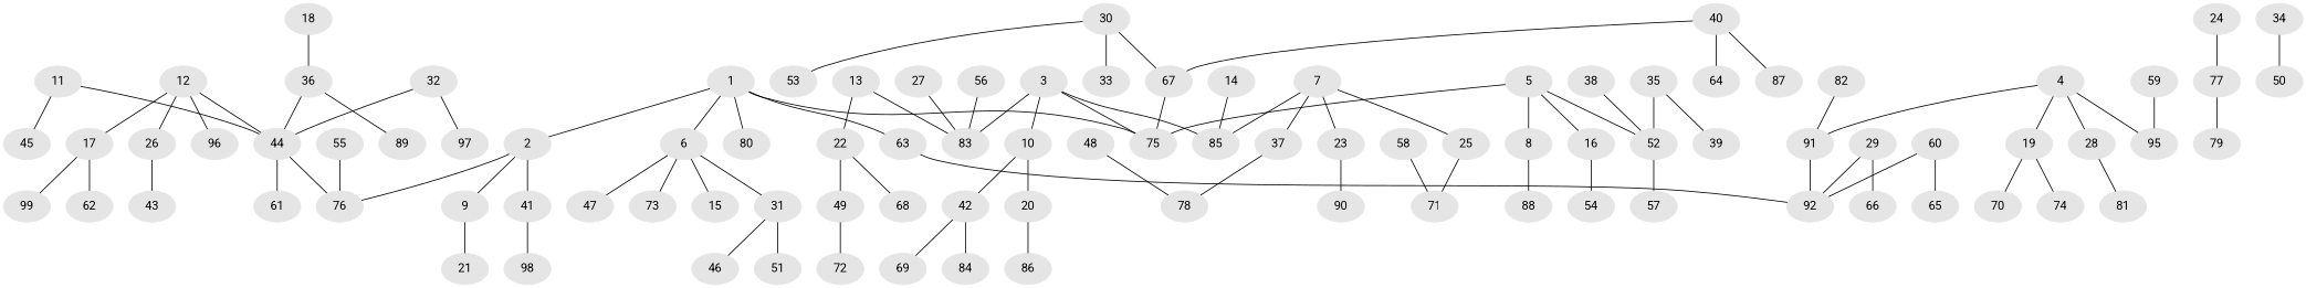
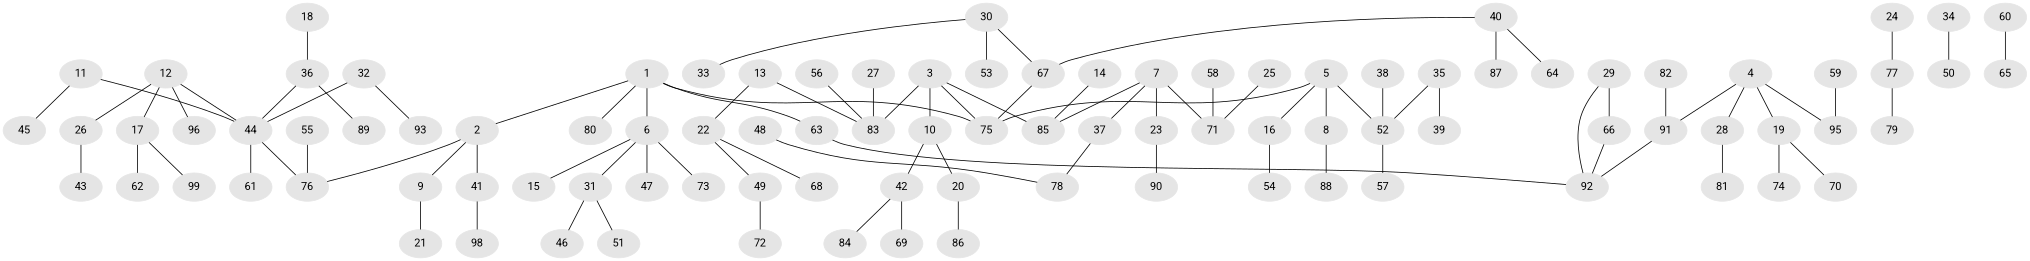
  graph {
    fontname=Roboto
    node [color=gray90 fontname=Roboto style=filled]
    edge [fontname=Roboto weight=1.0]
    1
    2
    6
    75
    80
    63
    9
    41
    76
    15
    31
    47
    73
    91
    92
    21
    n17 [label=98]
    3
    10
    83
    85
    20
    42
    4
    19
    28
    95
    70
    74
    81
    5
    8
    16
    52
    88
    54
    57
    46
    51
    7
    23
    25
    37
    90
    71
    78
    86
    69
    84
    11
    44
    45
    61
    12
    17
    26
    96
    62
    n59 [label=99]
    43
    13
    22
    49
    68
    14
    18
    36
    89
    72
    24
    77
    34
    50
    79
    27
    29
    66
    30
    33
    53
    67
    32
-   97
+   97 [label=93]
    35
    39
    38
    40
    64
    87
    48
    55
    56
    58
    59
    60
    65
    82
    1 -- 2
    1 -- 6
    1 -- 75
    1 -- 80
    1 -- 63
    2 -- 9
    2 -- 41
    2 -- 76
    6 -- 15
    6 -- 31
    6 -- 47
    6 -- 73
    63 -- 92
    9 -- 21
    41 -- n17
    31 -- 46
    31 -- 51
    91 -- 92
    3 -- 75
    3 -- 10
    3 -- 83
    3 -- 85
    10 -- 20
    10 -- 42
    20 -- 86
    42 -- 69
    42 -- 84
    4 -- 91
    4 -- 19
    4 -- 28
    4 -- 95
    19 -- 70
    19 -- 74
    28 -- 81
    5 -- 75
    5 -- 8
    5 -- 16
    5 -- 52
    8 -- 88
    16 -- 54
    52 -- 57
    7 -- 85
    7 -- 23
-   7 -- 25
+   7 -- 71
    7 -- 37
    23 -- 90
    25 -- 71
    37 -- 78
    11 -- 44
    11 -- 45
    44 -- 76
    44 -- 61
    12 -- 44
    12 -- 17
    12 -- 26
    12 -- 96
    17 -- 62
    17 -- n59
    26 -- 43
    13 -- 83
    13 -- 22
    22 -- 49
    22 -- 68
    49 -- 72
    14 -- 85
    18 -- 36
    36 -- 44
    36 -- 89
    24 -- 77
    77 -- 79
    34 -- 50
    27 -- 83
    29 -- 92
    29 -- 66
    30 -- 33
    30 -- 53
    30 -- 67
    67 -- 75
    32 -- 44
    32 -- 97
    35 -- 52
    35 -- 39
    38 -- 52
    40 -- 67
    40 -- 64
    40 -- 87
    48 -- 78
    55 -- 76
    56 -- 83
    58 -- 71
    59 -- 95
-   60 -- 92
+   66 -- 92
    60 -- 65
    82 -- 91
  }
